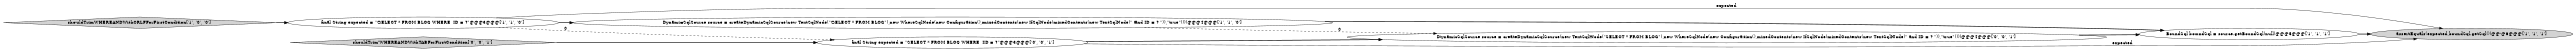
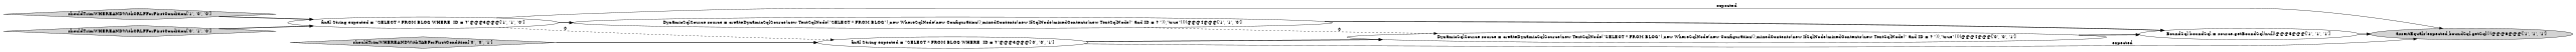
  digraph {
    rankdir=LR
    node [fillcolor=white shape=ellipse style=filled]
    edge [style=bold]
    n1 [label="DynamicSqlSource source = createDynamicSqlSource(new TextSqlNode(\"SELECT * FROM BLOG\"),new WhereSqlNode(new Configuration(),mixedContents(new IfSqlNode(mixedContents(new TextSqlNode(\" and ID = ? \")),\"true\"))))@@@4@@@['1', '1', '0']"]
    n2 [label="DynamicSqlSource source = createDynamicSqlSource(new TextSqlNode(\"SELECT * FROM BLOG\"),new WhereSqlNode(new Configuration(),mixedContents(new IfSqlNode(mixedContents(new TextSqlNode(\" and ID = ? \")),\"true\"))))@@@4@@@['0', '0', '1']"]
    n3 [label="BoundSql boundSql = source.getBoundSql(null)@@@5@@@['1', '1', '1']"]
    n4 [fillcolor=lightgray label="shouldTrimWHEREANDWithCRLFForFirstCondition['1', '0', '0']" shape=diamond]
    n5 [label="final String expected = \"SELECT * FROM BLOG WHERE  ID = ?\"@@@3@@@['1', '1', '0']"]
    n6 [fillcolor=lightgray label="assertEquals(expected,boundSql.getSql())@@@6@@@['1', '1', '1']"]
    n7 [label="final String expected = \"SELECT * FROM BLOG WHERE  ID = ?\"@@@3@@@['0', '0', '1']"]
+   n8 [fillcolor=lightgray label="shouldTrimWHEREANDWithCRLFForFirstCondition['0', '1', '0']" shape=diamond]
    n9 [fillcolor=lightgray label="shouldTrimWHEREANDWithTABForFirstCondition['0', '0', '1']" shape=diamond]
    n1 -> n2 [label=0 style=dashed]
    n1 -> n3
    n2 -> n3
    n3 -> n6
    n4 -> n5
    n5 -> n1
    n5 -> n6 [label=expected style=solid]
    n5 -> n7 [label=0 style=dashed]
    n7 -> n2
    n7 -> n6 [label=expected style=solid]
+   n8 -> n5
    n9 -> n7
  }
